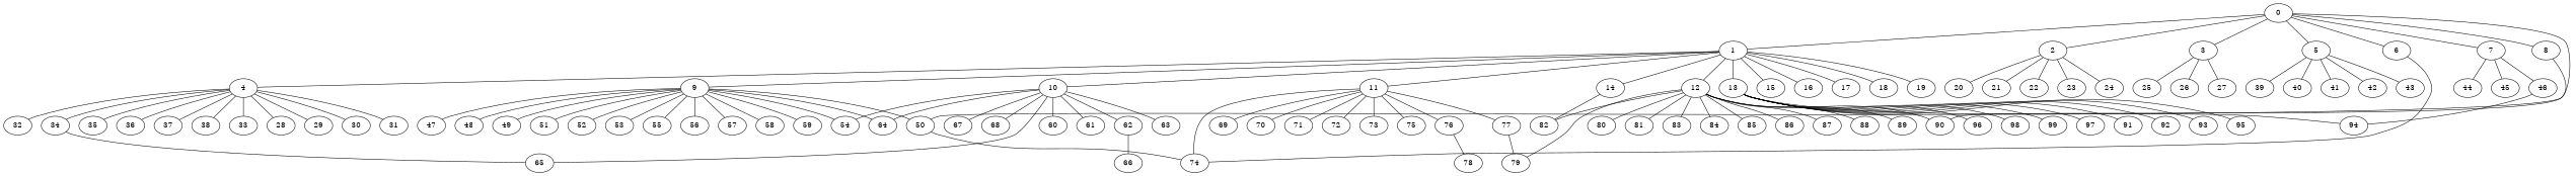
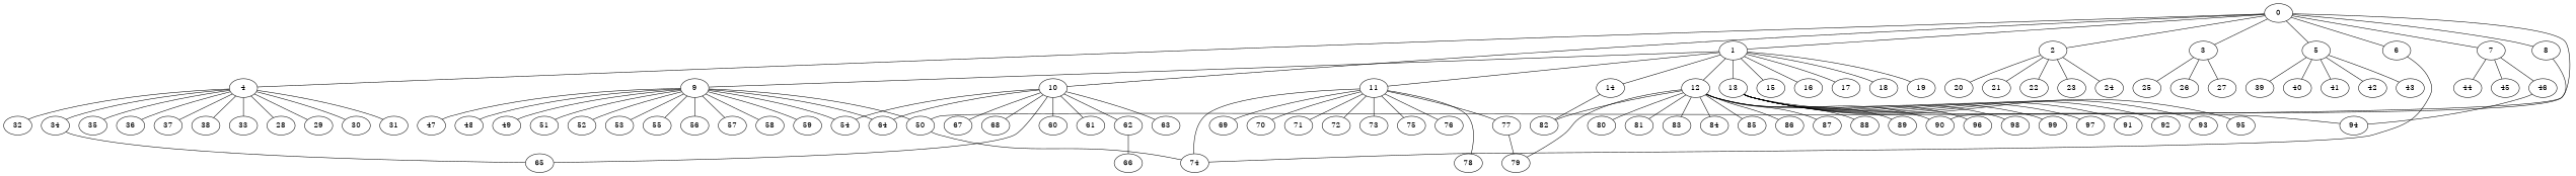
  graph {
    0
    1
    2
    3
    4
    5
    6
    7
    8
    50
    9
    10
    11
    12
    13
    14
    15
    16
    17
    18
    19
    20
    21
    22
    23
    24
    25
    26
    27
    32
    34
    35
    36
    37
    38
    33
    28
    29
    30
    31
    39
    40
    41
    42
    43
    74
    44
    45
    46
    90
    47
    48
    49
    51
    52
    53
    54
    55
    56
    57
    58
    59
    64
    67
    68
    65
    60
    61
    62
    63
    69
    70
    71
    72
    73
    75
    76
    77
    78
    79
    80
    81
    82
    83
    84
    85
    86
    87
    88
    89
    96
    98
    99
    97
    91
    92
    93
    94
    95
    66
    0 -- 1
    0 -- 2
    0 -- 3
-   1 -- 4
+   0 -- 4
    0 -- 5
    0 -- 6
    0 -- 7
    0 -- 8
    0 -- 50
    1 -- 9
-   1 -- 10
+   0 -- 10
    1 -- 11
    1 -- 12
    1 -- 13
    1 -- 14
    1 -- 15
    1 -- 16
    1 -- 17
    1 -- 18
    1 -- 19
    2 -- 20
    2 -- 21
    2 -- 22
    2 -- 23
    2 -- 24
    3 -- 25
    3 -- 26
    3 -- 27
    4 -- 32
    4 -- 34
    4 -- 35
    4 -- 36
    4 -- 37
    4 -- 38
    4 -- 33
    4 -- 28
    4 -- 29
    4 -- 30
    4 -- 31
    5 -- 39
    5 -- 40
    5 -- 41
    5 -- 42
    5 -- 43
    6 -- 74
    7 -- 44
    7 -- 45
    7 -- 46
    8 -- 90
    50 -- 74
    9 -- 50
    9 -- 47
    9 -- 48
    9 -- 49
    9 -- 51
    9 -- 52
    9 -- 53
    9 -- 54
    9 -- 55
    9 -- 56
    9 -- 57
    9 -- 58
    9 -- 59
    9 -- 64
    10 -- 54
    10 -- 64
    10 -- 67
    10 -- 68
    10 -- 65
    10 -- 60
    10 -- 61
    10 -- 62
    10 -- 63
    11 -- 74
    11 -- 69
    11 -- 70
    11 -- 71
    11 -- 72
    11 -- 73
    11 -- 75
    11 -- 76
    11 -- 77
-   76 -- 78
+   11 -- 78
    12 -- 90
    12 -- 79
    12 -- 80
    12 -- 81
    12 -- 82
    12 -- 83
    12 -- 84
    12 -- 85
    12 -- 86
    12 -- 87
    12 -- 88
    12 -- 89
    13 -- 96
    13 -- 98
    13 -- 99
    13 -- 97
    13 -- 91
    13 -- 92
    13 -- 93
    13 -- 94
    13 -- 95
    14 -- 82
    34 -- 65
    46 -- 94
    62 -- 66
    77 -- 79
  }
